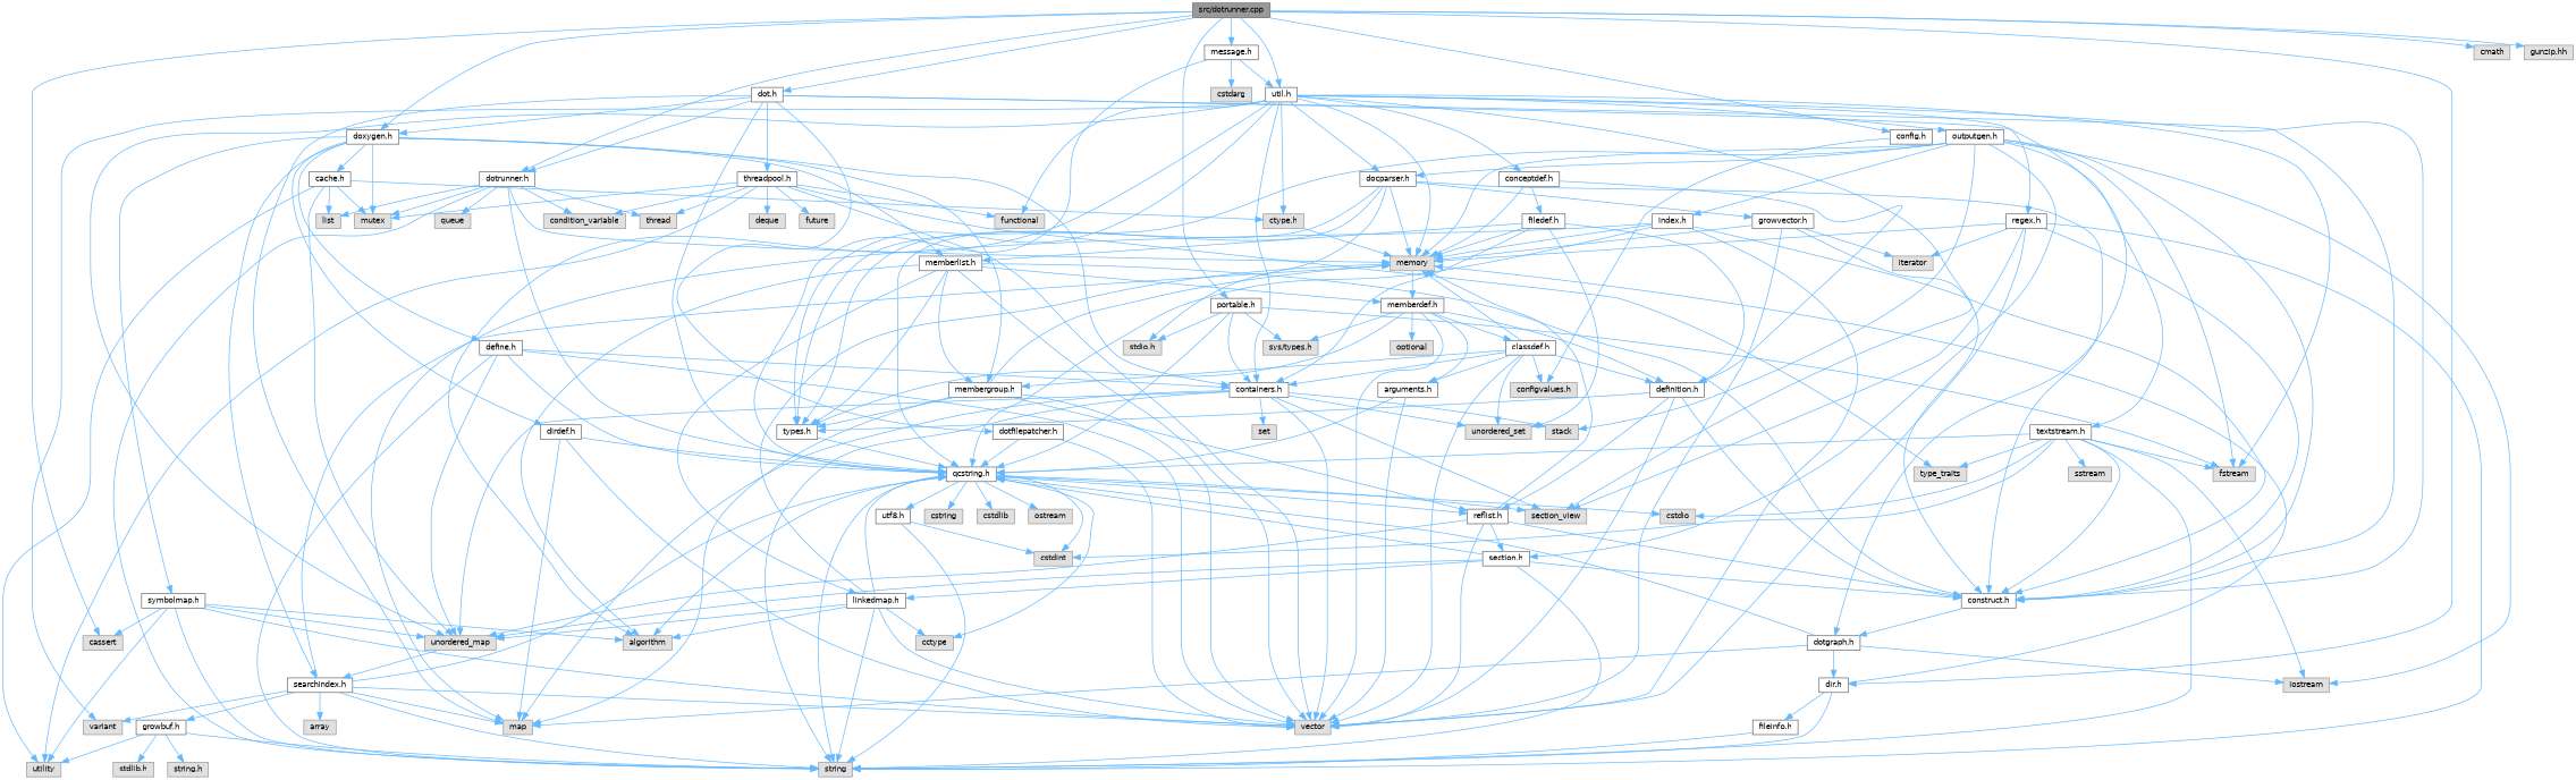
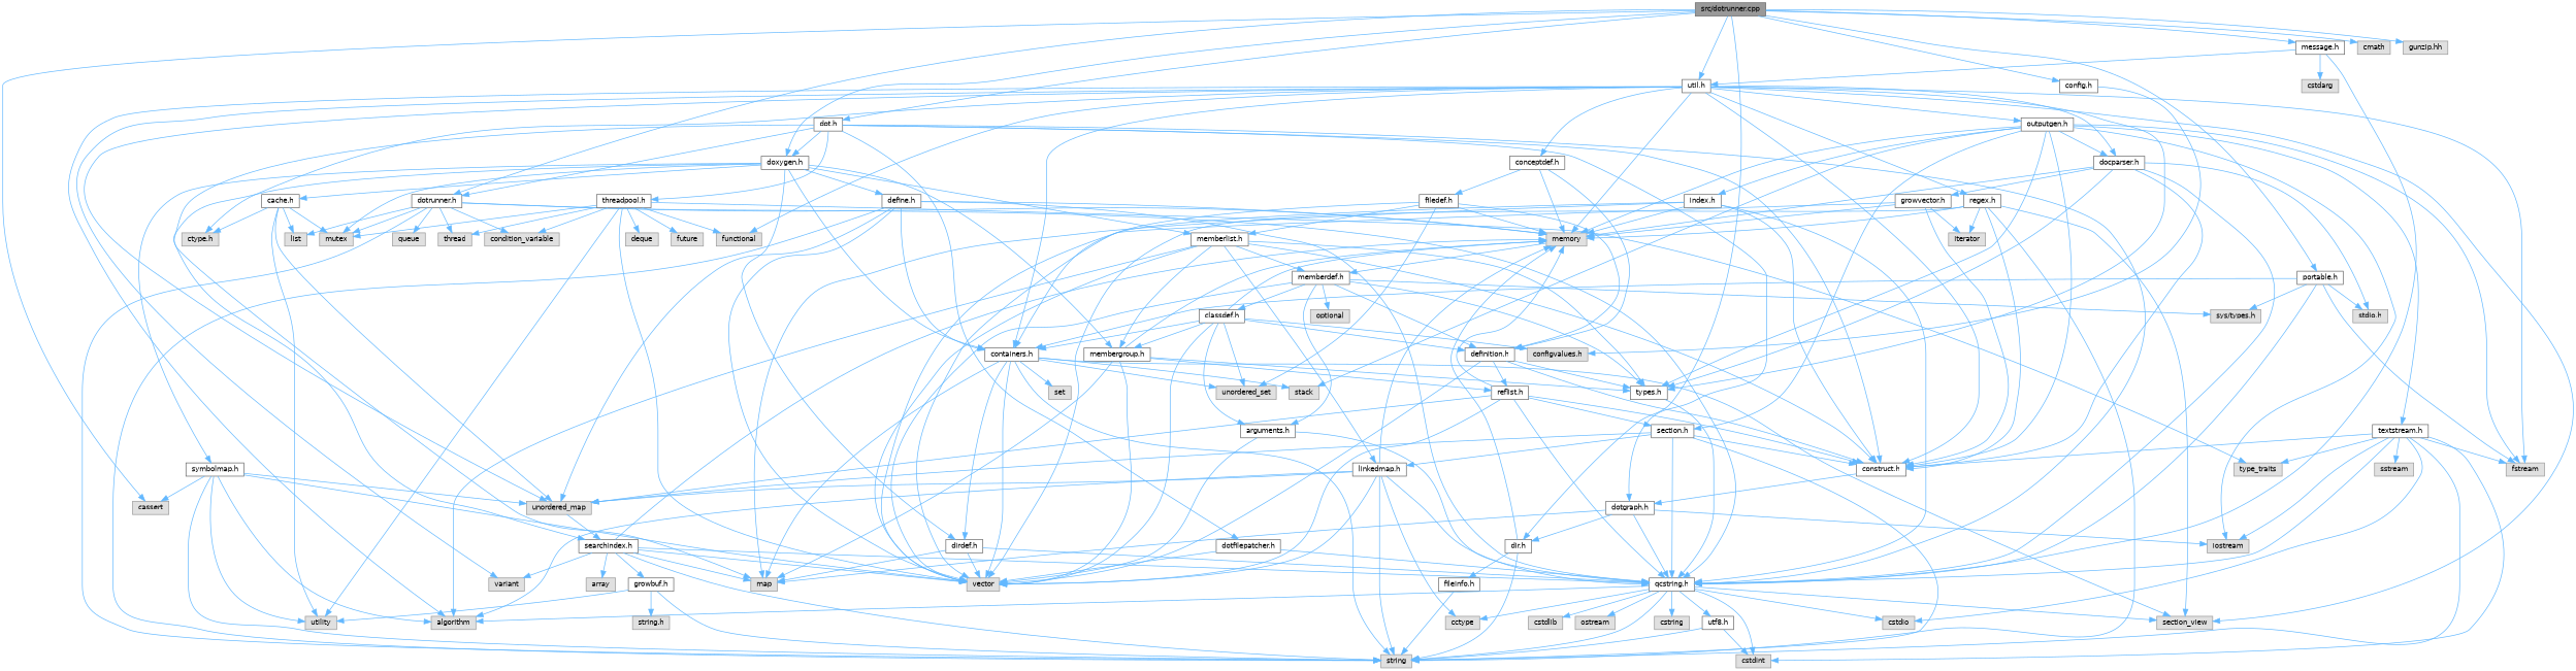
  digraph {
    node [color=grey60 fillcolor="#E0E0E0" fontname=Helvetica fontsize=10 shape=box style=filled]
    edge [color=steelblue1 fontname=Helvetica fontsize=10 labelfontname=Helvetica labelfontsize=10 style=solid]
    n1 [color=gray40 fillcolor=grey60 fontcolor=black height=0.2 label="src/dotrunner.cpp" width=0.4]
    n2 [height=0.2 label=cassert width=0.4]
    n3 [height=0.2 label=cmath width=0.4]
    n4 [height=0.2 label="gunzip.hh" width=0.4]
    n5 [color=grey40 fillcolor=white height=0.2 label="dotrunner.h" width=0.4]
    n6 [color=grey40 fillcolor=white height=0.2 label="util.h" width=0.4]
    n7 [color=grey40 fillcolor=white height=0.2 label="portable.h" width=0.4]
    n8 [color=grey40 fillcolor=white height=0.2 label="dot.h" width=0.4]
    n9 [color=grey40 fillcolor=white height=0.2 label="dir.h" width=0.4]
    n10 [color=grey40 fillcolor=white height=0.2 label="doxygen.h" width=0.4]
    n11 [color=grey40 fillcolor=white height=0.2 label="message.h" width=0.4]
    n12 [color=grey40 fillcolor=white height=0.2 label="config.h" width=0.4]
    n13 [height=0.2 label=string width=0.4]
    n14 [height=0.2 label=thread width=0.4]
    n15 [height=0.2 label=list width=0.4]
    n16 [height=0.2 label=queue width=0.4]
    n17 [height=0.2 label=mutex width=0.4]
    n18 [height=0.2 label=condition_variable width=0.4]
    n19 [height=0.2 label=memory width=0.4]
    n20 [color=grey40 fillcolor=white height=0.2 label="qcstring.h" width=0.4]
    n21 [height=0.2 label=section_view width=0.4]
    n22 [height=0.2 label=algorithm width=0.4]
    n23 [height=0.2 label=unordered_map width=0.4]
    n24 [height=0.2 label=functional width=0.4]
    n25 [height=0.2 label=fstream width=0.4]
    n26 [height=0.2 label=variant width=0.4]
    n27 [height=0.2 label="ctype.h" width=0.4]
    n28 [color=grey40 fillcolor=white height=0.2 label="types.h" width=0.4]
    n29 [color=grey40 fillcolor=white height=0.2 label="docparser.h" width=0.4]
    n30 [color=grey40 fillcolor=white height=0.2 label="construct.h" width=0.4]
    n31 [color=grey40 fillcolor=white height=0.2 label="containers.h" width=0.4]
    n32 [color=grey40 fillcolor=white height=0.2 label="outputgen.h" width=0.4]
    n33 [color=grey40 fillcolor=white height=0.2 label="regex.h" width=0.4]
    n34 [color=grey40 fillcolor=white height=0.2 label="conceptdef.h" width=0.4]
    n35 [height=0.2 label="stdio.h" width=0.4]
    n36 [height=0.2 label="sys/types.h" width=0.4]
    n37 [height=0.2 label=map width=0.4]
    n38 [color=grey40 fillcolor=white height=0.2 label="threadpool.h" width=0.4]
    n39 [color=grey40 fillcolor=white height=0.2 label="dotgraph.h" width=0.4]
    n40 [color=grey40 fillcolor=white height=0.2 label="dotfilepatcher.h" width=0.4]
    n41 [color=grey40 fillcolor=white height=0.2 label="fileinfo.h" width=0.4]
    n42 [color=grey40 fillcolor=white height=0.2 label="memberlist.h" width=0.4]
    n43 [color=grey40 fillcolor=white height=0.2 label="membergroup.h" width=0.4]
    n44 [color=grey40 fillcolor=white height=0.2 label="dirdef.h" width=0.4]
    n45 [color=grey40 fillcolor=white height=0.2 label="define.h" width=0.4]
    n46 [color=grey40 fillcolor=white height=0.2 label="cache.h" width=0.4]
    n47 [color=grey40 fillcolor=white height=0.2 label="symbolmap.h" width=0.4]
    n48 [color=grey40 fillcolor=white height=0.2 label="searchindex.h" width=0.4]
    n49 [height=0.2 label=cstdarg width=0.4]
    n50 [height=0.2 label="configvalues.h" width=0.4]
    n51 [color=grey40 fillcolor=white height=0.2 label="memberdef.h" width=0.4]
    n52 [height=0.2 label=cctype width=0.4]
    n53 [height=0.2 label=cstring width=0.4]
    n54 [height=0.2 label=cstdio width=0.4]
    n55 [height=0.2 label=cstdlib width=0.4]
    n56 [height=0.2 label=cstdint width=0.4]
    n57 [height=0.2 label=ostream width=0.4]
    n58 [color=grey40 fillcolor=white height=0.2 label="utf8.h" width=0.4]
    n59 [color=grey40 fillcolor=white height=0.2 label="growvector.h" width=0.4]
    n60 [height=0.2 label=vector width=0.4]
    n61 [height=0.2 label=set width=0.4]
    n62 [height=0.2 label=unordered_set width=0.4]
    n63 [height=0.2 label=stack width=0.4]
    n64 [height=0.2 label=iostream width=0.4]
    n65 [color=grey40 fillcolor=white height=0.2 label="index.h" width=0.4]
    n66 [color=grey40 fillcolor=white height=0.2 label="section.h" width=0.4]
    n67 [color=grey40 fillcolor=white height=0.2 label="textstream.h" width=0.4]
    n68 [height=0.2 label=iterator width=0.4]
    n69 [color=grey40 fillcolor=white height=0.2 label="definition.h" width=0.4]
    n70 [color=grey40 fillcolor=white height=0.2 label="filedef.h" width=0.4]
    n71 [color=grey40 fillcolor=white height=0.2 label="linkedmap.h" width=0.4]
    n72 [height=0.2 label=sstream width=0.4]
    n73 [height=0.2 label=type_traits width=0.4]
    n74 [color=grey40 fillcolor=white height=0.2 label="reflist.h" width=0.4]
    n75 [height=0.2 label=optional width=0.4]
    n76 [color=grey40 fillcolor=white height=0.2 label="arguments.h" width=0.4]
    n77 [color=grey40 fillcolor=white height=0.2 label="classdef.h" width=0.4]
    n78 [height=0.2 label=deque width=0.4]
    n79 [height=0.2 label=future width=0.4]
    n80 [height=0.2 label=utility width=0.4]
    n81 [height=0.2 label=array width=0.4]
    n82 [color=grey40 fillcolor=white height=0.2 label="growbuf.h" width=0.4]
-   n83 [height=0.2 label="stdlib.h" width=0.4]
    n84 [height=0.2 label="string.h" width=0.4]
    n1 -> n2
    n1 -> n3
    n1 -> n4
    n1 -> n5
    n1 -> n6
    n1 -> n7
    n1 -> n8
    n1 -> n9
    n1 -> n10
    n1 -> n11
    n1 -> n12
    n5 -> n13
    n5 -> n14
    n5 -> n15
    n5 -> n16
    n5 -> n17
    n5 -> n18
    n5 -> n19
    n5 -> n20
    n6 -> n19
    n6 -> n21
    n6 -> n22
    n6 -> n23
    n6 -> n24
    n6 -> n25
    n6 -> n26
    n6 -> n27
    n6 -> n28
    n6 -> n29
    n6 -> n30
    n6 -> n31
    n6 -> n32
    n6 -> n33
    n6 -> n34
    n7 -> n20
    n7 -> n25
    n7 -> n31
    n7 -> n35
    n7 -> n36
    n8 -> n5
    n8 -> n10
    n8 -> n20
    n8 -> n30
    n8 -> n37
    n8 -> n38
    n8 -> n39
    n8 -> n40
    n9 -> n13
    n9 -> n19
    n9 -> n41
    n10 -> n17
    n10 -> n31
    n10 -> n42
    n10 -> n43
    n10 -> n44
    n10 -> n45
    n10 -> n46
    n10 -> n47
    n10 -> n48
    n11 -> n6
    n11 -> n20
    n11 -> n49
    n12 -> n50
    n19 -> n51
    n20 -> n13
    n20 -> n21
    n20 -> n22
    n20 -> n52
    n20 -> n53
    n20 -> n54
    n20 -> n55
    n20 -> n56
    n20 -> n57
    n20 -> n58
    n23 -> n48
    n28 -> n20
    n29 -> n19
    n29 -> n20
    n29 -> n28
    n29 -> n30
    n29 -> n35
    n29 -> n59
    n30 -> n39
    n31 -> n13
    n31 -> n21
-   n31 -> n23
+   n31 -> n44
    n31 -> n37
    n31 -> n60
    n31 -> n61
    n31 -> n62
    n31 -> n63
    n32 -> n19
    n32 -> n25
    n32 -> n28
    n32 -> n29
    n32 -> n30
    n32 -> n63
    n32 -> n64
    n32 -> n65
    n32 -> n66
    n32 -> n67
    n33 -> n13
    n33 -> n19
    n33 -> n21
    n33 -> n30
    n33 -> n60
    n33 -> n68
    n34 -> n19
    n34 -> n69
    n34 -> n70
    n38 -> n14
    n38 -> n17
    n38 -> n18
    n38 -> n24
    n38 -> n60
    n38 -> n73
    n38 -> n78
    n38 -> n79
    n38 -> n80
    n39 -> n9
    n39 -> n20
    n39 -> n37
    n39 -> n64
    n40 -> n20
    n40 -> n60
    n41 -> n13
    n42 -> n22
    n42 -> n28
    n42 -> n30
    n42 -> n43
    n42 -> n51
    n42 -> n60
    n42 -> n71
    n43 -> n19
    n43 -> n28
    n43 -> n37
    n43 -> n60
    n43 -> n74
    n44 -> n20
    n44 -> n37
    n44 -> n60
    n45 -> n13
-   n27 -> n19
+   n45 -> n19
    n45 -> n20
    n45 -> n23
    n45 -> n31
    n45 -> n60
    n46 -> n15
    n46 -> n17
    n46 -> n23
    n46 -> n27
    n46 -> n80
    n47 -> n2
    n47 -> n13
    n47 -> n22
    n47 -> n23
    n47 -> n60
    n47 -> n80
    n48 -> n13
    n48 -> n19
    n48 -> n20
    n48 -> n26
    n48 -> n37
    n48 -> n60
    n48 -> n81
    n48 -> n82
    n51 -> n28
    n51 -> n36
    n51 -> n60
    n51 -> n69
    n51 -> n75
    n51 -> n76
    n51 -> n77
    n58 -> n13
    n58 -> n56
    n59 -> n19
    n59 -> n30
    n59 -> n60
    n59 -> n68
    n65 -> n19
    n65 -> n20
    n65 -> n30
    n65 -> n37
    n65 -> n60
    n66 -> n13
    n66 -> n20
    n66 -> n23
    n66 -> n30
    n66 -> n71
    n67 -> n13
    n67 -> n20
    n67 -> n25
    n67 -> n30
    n67 -> n54
    n67 -> n56
    n67 -> n64
    n67 -> n72
    n67 -> n73
    n69 -> n28
    n69 -> n30
    n69 -> n60
    n69 -> n74
    n70 -> n19
    n70 -> n31
    n70 -> n42
    n70 -> n62
    n70 -> n69
    n71 -> n13
    n71 -> n19
    n71 -> n20
    n71 -> n22
    n71 -> n23
    n71 -> n52
    n71 -> n60
    n74 -> n19
-   n20 -> n74
+   n74 -> n20
    n74 -> n23
    n74 -> n30
    n74 -> n60
    n74 -> n66
    n76 -> n20
    n76 -> n60
    n77 -> n19
    n77 -> n31
    n77 -> n43
    n77 -> n50
    n77 -> n60
    n77 -> n62
    n77 -> n69
    n77 -> n76
    n82 -> n13
    n82 -> n80
-   n82 -> n83
    n82 -> n84
  }
